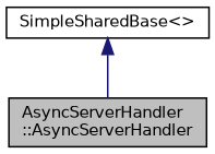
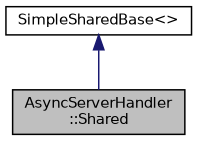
  digraph {
    node [color=black fontname=Helvetica fontsize=10 shape=record style=filled]
-   n1 [fillcolor=grey75 fontcolor=black height=0.2 label="AsyncServerHandler\l::AsyncServerHandler" width=0.4]
+   n1 [fillcolor=grey75 fontcolor=black height=0.2 label="AsyncServerHandler\l::Shared" width=0.4]
    n2 [fillcolor=white height=0.2 label="SimpleSharedBase\<\>" width=0.4]
    n2 -> n1 [color=midnightblue dir=back fontname=Helvetica fontsize=10 labelfontname=Helvetica labelfontsize=10 style=solid]
  }
